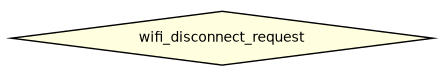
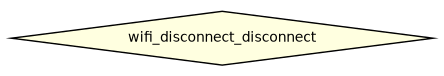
  digraph {
    rankdir=LR
-   n1 [color=black fillcolor=lightyellow fontname=Helvetica fontsize=10 height=0.2 label=wifi_disconnect_request shape=diamond style=filled width=0.4]
+   n1 [color=black fillcolor=lightyellow fontname=Helvetica fontsize=10 height=0.2 label=wifi_disconnect_disconnect shape=diamond style=filled width=0.4]
  }
